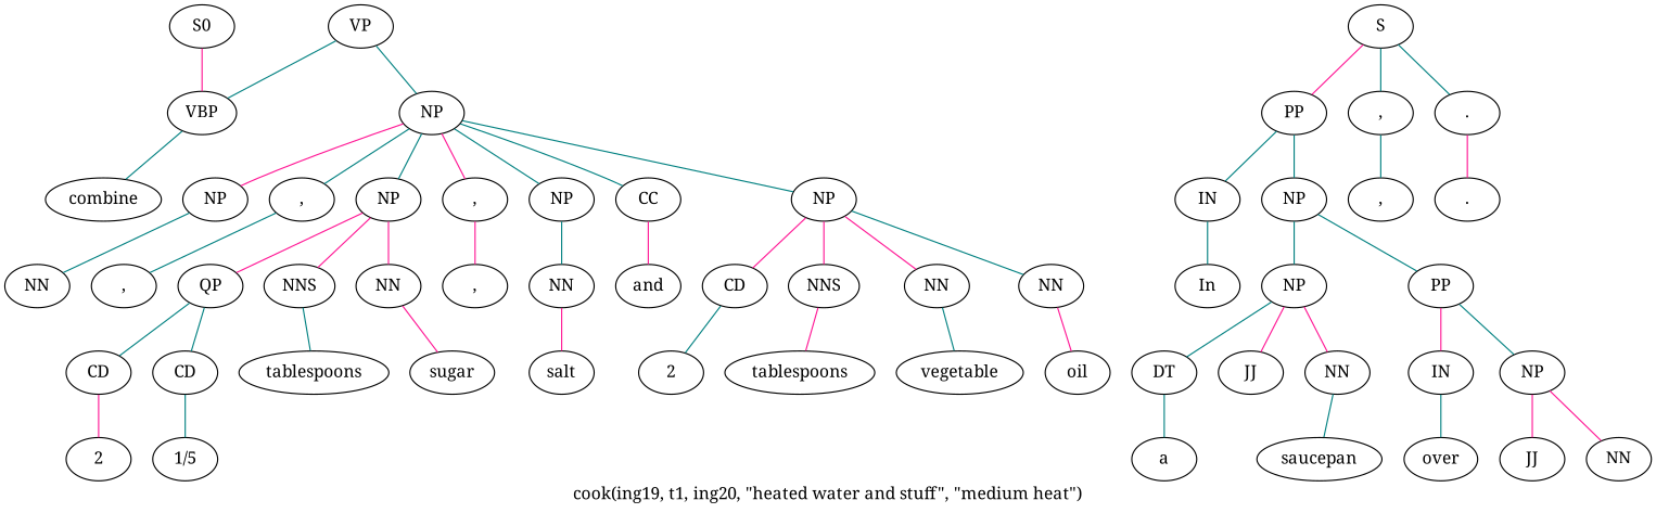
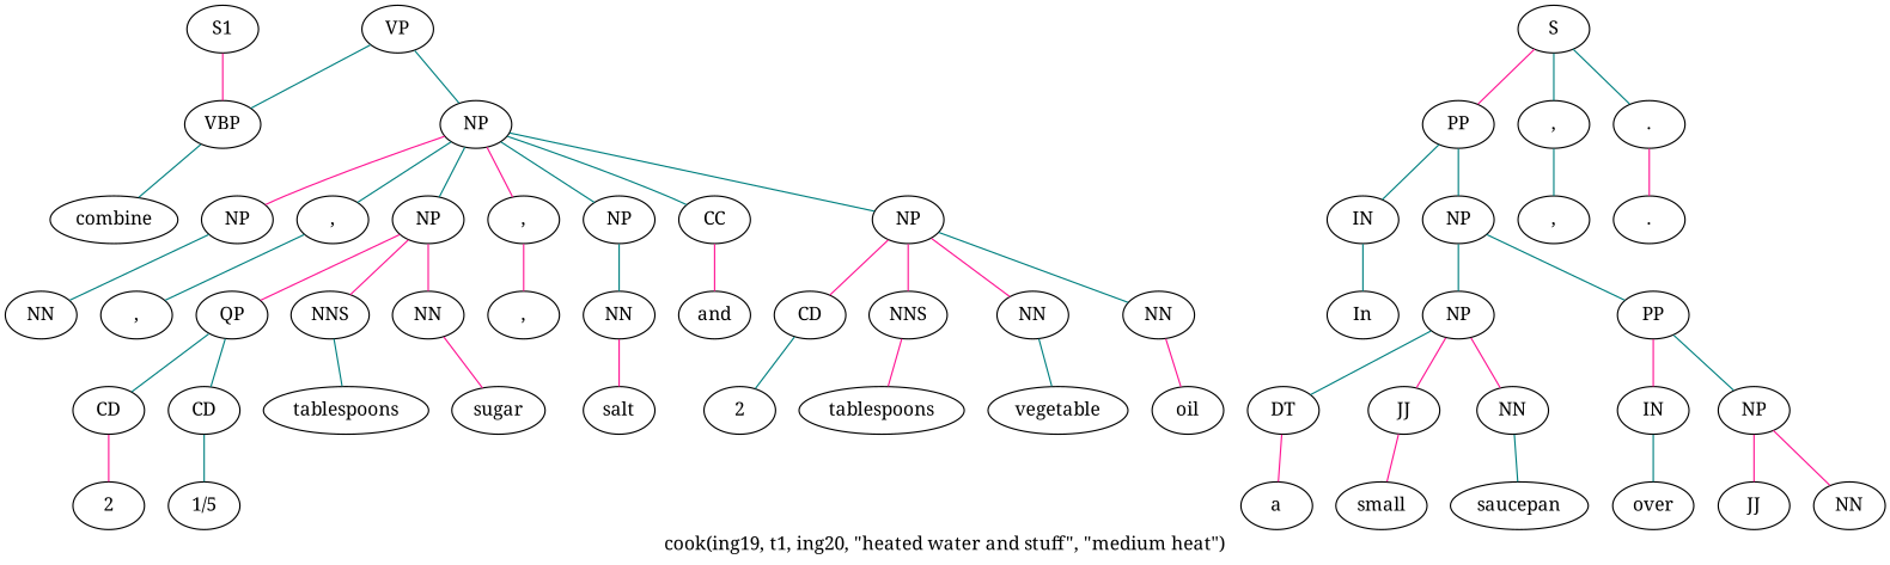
  graph {
    fontname="Noto Serif"
    label="cook(ing19, t1, ing20, \"heated water and stuff\", \"medium heat\")"
    node [fontname="Noto Serif"]
    edge [color=teal fontname="Noto Serif"]
-   n1 [label=S0]
+   n1 [label=S1]
    n2 [label=VBP]
    n3 [label=S]
    n4 [label=PP]
    n5 [label=","]
    n6 [label="."]
    n7 [label=IN]
    n8 [label=NP]
    n9 [label=","]
    n10 [label=VP]
    n11 [label=NP]
    n12 [label="."]
    n13 [label=In]
    n14 [label=NP]
    n15 [label=PP]
    n16 [label=DT]
    n17 [label=JJ]
    n18 [label=NN]
    n19 [label=IN]
    n20 [label=NP]
    n21 [label=a]
+   n22 [label=small]
    n23 [label=saucepan]
    n24 [label=over]
    n25 [label=JJ]
    n26 [label=NN]
    n27 [label=combine]
    n28 [label=NP]
    n29 [label=","]
    n30 [label=NP]
    n31 [label=","]
    n32 [label=NP]
    n33 [label=CC]
    n34 [label=NP]
    n35 [label=NN]
    n36 [label=","]
    n37 [label=QP]
    n38 [label=NNS]
    n39 [label=NN]
    n40 [label=","]
    n41 [label=NN]
    n42 [label=and]
    n43 [label=CD]
    n44 [label=NNS]
    n45 [label=NN]
    n46 [label=NN]
    n47 [label=CD]
    n48 [label=CD]
    n49 [label=tablespoons]
    n50 [label=sugar]
    n51 [label=2]
    n52 [label="1/5"]
    n53 [label=salt]
    n54 [label=2]
    n55 [label=tablespoons]
    n56 [label=vegetable]
    n57 [label=oil]
    n1 -- n2 [color=deeppink]
    n2 -- n27
    n3 -- n4 [color=deeppink]
    n3 -- n5
    n3 -- n6
    n4 -- n7
    n4 -- n8
    n5 -- n9
    n6 -- n12 [color=deeppink]
    n7 -- n13
    n8 -- n14
    n8 -- n15
    n10 -- n2
    n10 -- n11
    n11 -- n28 [color=deeppink]
    n11 -- n29
    n11 -- n30
    n11 -- n31 [color=deeppink]
    n11 -- n32
    n11 -- n33
    n11 -- n34
    n14 -- n16
    n14 -- n17 [color=deeppink]
    n14 -- n18 [color=deeppink]
    n15 -- n19 [color=deeppink]
    n15 -- n20
-   n16 -- n21
+   n16 -- n21 [color=deeppink]
+   n17 -- n22 [color=deeppink]
    n18 -- n23
    n19 -- n24
    n20 -- n25 [color=deeppink]
    n20 -- n26 [color=deeppink]
    n28 -- n35
    n29 -- n36
    n30 -- n37 [color=deeppink]
    n30 -- n38 [color=deeppink]
    n30 -- n39 [color=deeppink]
    n31 -- n40 [color=deeppink]
    n32 -- n41
    n33 -- n42 [color=deeppink]
    n34 -- n43 [color=deeppink]
    n34 -- n44 [color=deeppink]
    n34 -- n45 [color=deeppink]
    n34 -- n46
    n37 -- n47
    n37 -- n48
    n38 -- n49
    n39 -- n50 [color=deeppink]
    n41 -- n53 [color=deeppink]
    n43 -- n54
    n44 -- n55 [color=deeppink]
    n45 -- n56
    n46 -- n57 [color=deeppink]
    n47 -- n51 [color=deeppink]
    n48 -- n52
  }
